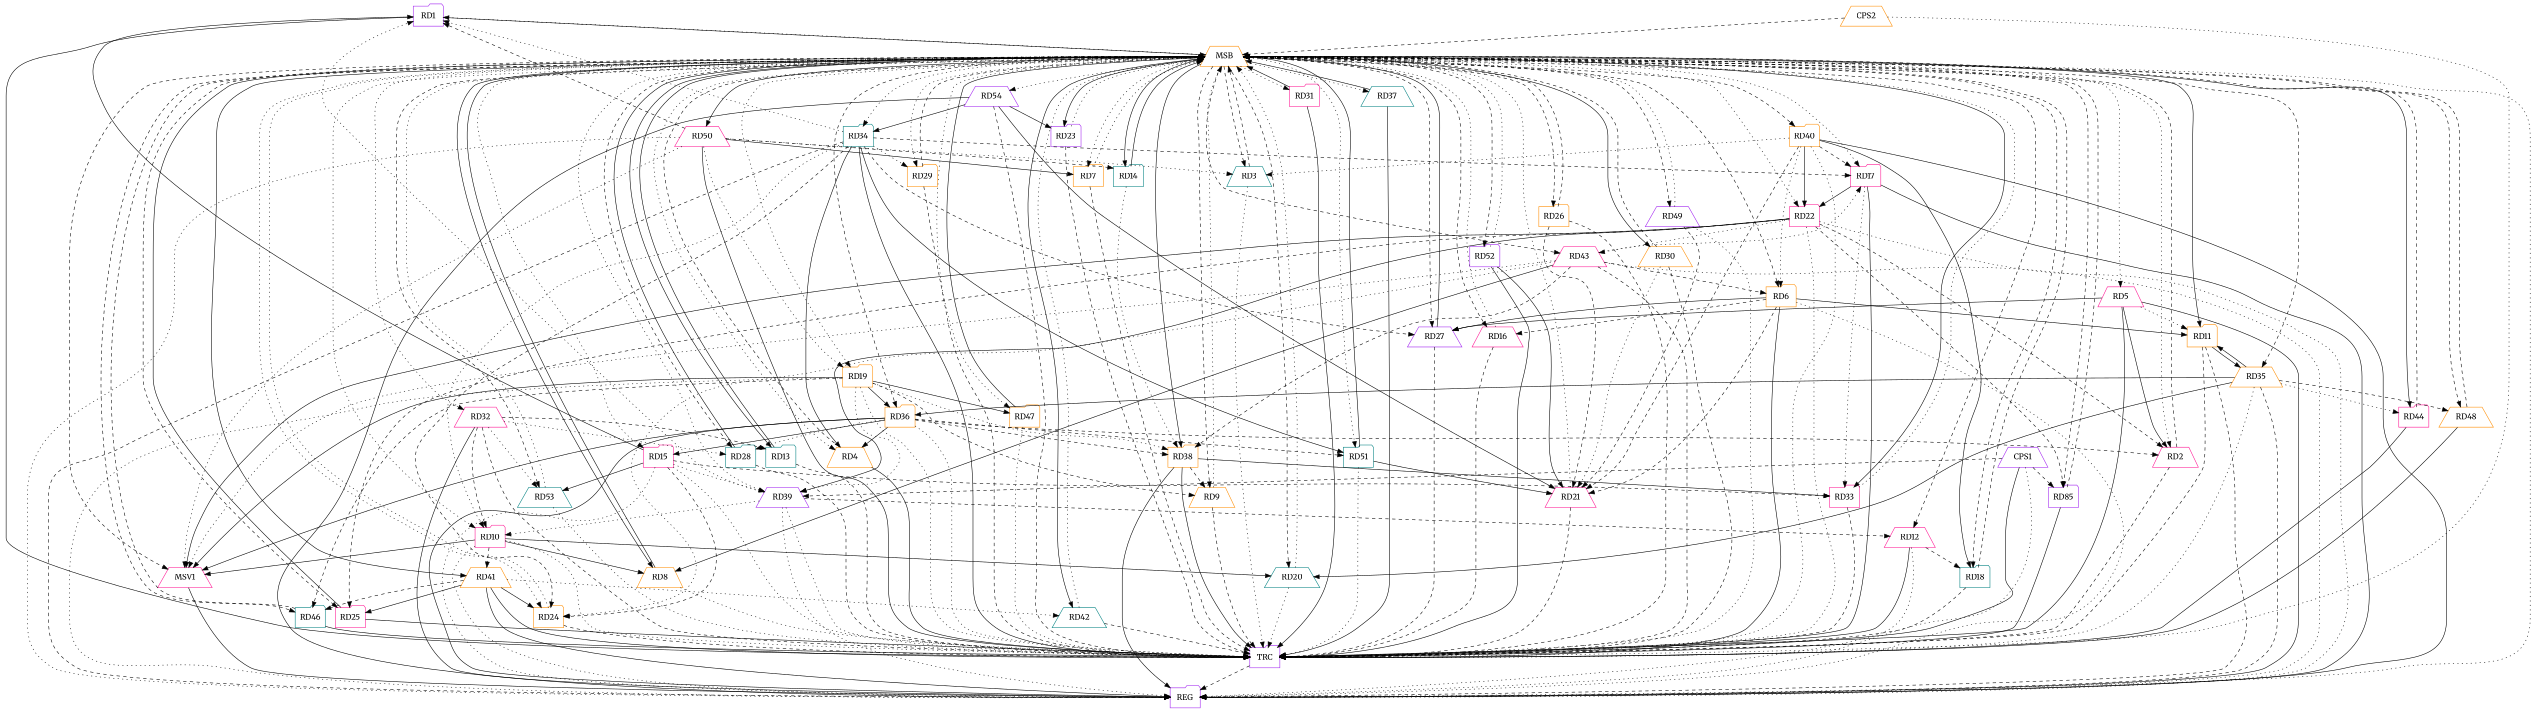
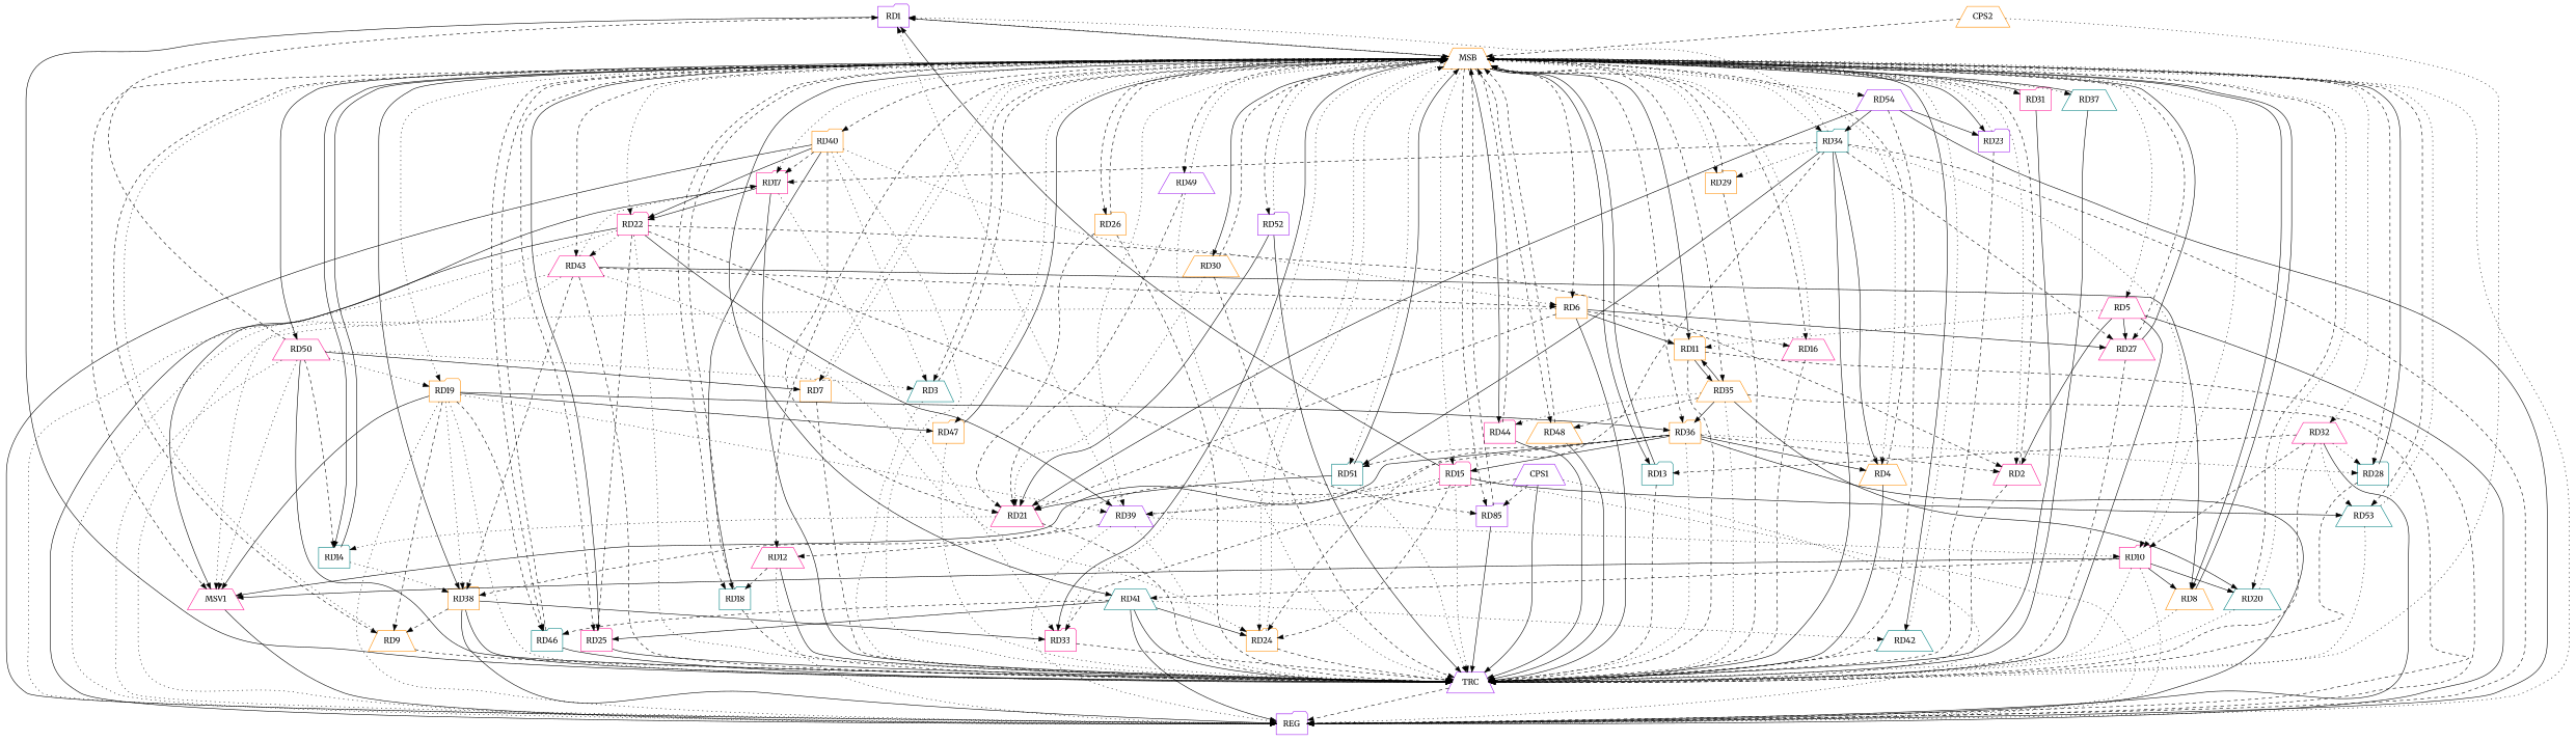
  strict digraph {
    fontname=Merriweather
    node [color=darkorange fontname=Merriweather shape=folder]
    edge [fontname=Merriweather style=dashed]
    n1 [color=purple label=RD1]
    n2 [label=MSB shape=trapezium]
-   n3 [color=purple label=TRC]
+   n3 [color=purple label=TRC shape=trapezium]
    n4 [color=deeppink label=RD2 shape=trapezium]
    n5 [color=teal label=RD3 shape=trapezium]
    n6 [label=RD4 shape=trapezium]
    n7 [color=deeppink label=RD5 shape=trapezium]
    n8 [label=RD11]
-   n9 [color=purple label=RD27 shape=trapezium]
+   n9 [color=deeppink label=RD27 shape=trapezium]
    n10 [color=purple label=REG]
    n11 [label=RD6]
    n12 [color=deeppink label=RD16 shape=trapezium]
    n13 [label=RD7]
    n14 [label=RD8 shape=trapezium]
    n15 [label=RD9 shape=trapezium]
    n16 [color=deeppink label=RD10]
    n17 [color=teal label=RD20 shape=trapezium]
-   n18 [label=RD41 shape=trapezium]
+   n18 [color=teal label=RD41 shape=trapezium]
    n19 [color=deeppink label=MSV1 shape=trapezium]
    n20 [label=RD35 shape=trapezium]
    n21 [color=deeppink label=RD12 shape=trapezium]
    n22 [color=teal label=RD18]
    n23 [color=teal label=RD13]
    n24 [color=teal label=RD14]
    n25 [color=deeppink label=RD15]
    n26 [label=RD24]
    n27 [color=deeppink label=RD33]
    n28 [color=purple label=RD39 shape=trapezium]
    n29 [color=teal label=RD53 shape=trapezium]
    n30 [color=deeppink label=RD17]
    n31 [color=deeppink label=RD22]
    n32 [label=RD19]
    n33 [label=RD36]
    n34 [label=RD38]
    n35 [color=teal label=RD46]
    n36 [label=RD47]
    n37 [color=deeppink label=RD25]
    n38 [color=deeppink label=RD43 shape=trapezium]
    n39 [color=purple label=RD85]
    n40 [color=purple label=RD23]
    n41 [label=RD26]
    n42 [color=teal label=RD28]
    n43 [label=RD29]
    n44 [label=RD30 shape=trapezium]
    n45 [color=deeppink label=RD31]
    n46 [color=deeppink label=RD32 shape=trapezium]
    n47 [color=teal label=RD34]
    n48 [color=teal label=RD51]
    n49 [color=deeppink label=RD44]
    n50 [label=RD48 shape=trapezium]
    n51 [color=teal label=RD37 shape=trapezium]
    n52 [label=RD40]
    n53 [color=teal label=RD42 shape=trapezium]
    n54 [color=purple label=RD49 shape=trapezium]
    n55 [color=deeppink label=RD50 shape=trapezium]
    n56 [color=purple label=RD52]
    n57 [color=purple label=RD54 shape=trapezium]
    n58 [color=deeppink label=RD21 shape=trapezium]
    n59 [color=purple label=CPS1 shape=trapezium]
    n60 [label=CPS2 shape=trapezium]
    n1 -> n2 [style=solid]
    n1 -> n3 [style=solid]
    n2 -> n1 [style=dotted]
    n2 -> n4 [style=dotted]
    n2 -> n5
    n2 -> n6 [style=dotted]
    n2 -> n7 [style=dotted]
    n2 -> n8 [style=solid]
    n2 -> n9
    n2 -> n10 [style=dotted]
    n2 -> n11
    n2 -> n12
    n2 -> n13 [style=dotted]
    n2 -> n14 [style=solid]
    n2 -> n15
    n2 -> n16 [style=dotted]
    n2 -> n17
    n2 -> n18 [style=solid]
    n2 -> n19
    n2 -> n20
    n2 -> n21
    n2 -> n22
    n2 -> n23 [style=solid]
    n2 -> n24 [style=solid]
    n2 -> n25 [style=dotted]
    n2 -> n26 [style=dotted]
    n2 -> n27 [style=solid]
    n2 -> n28 [style=dotted]
    n2 -> n29
    n2 -> n30 [style=dotted]
    n2 -> n31 [style=dotted]
    n2 -> n32 [style=dotted]
    n2 -> n33
    n2 -> n34 [style=solid]
    n2 -> n35
    n2 -> n36 [style=dotted]
    n2 -> n37
    n2 -> n38
    n2 -> n39
    n2 -> n40 [style=solid]
    n2 -> n41
    n2 -> n42
    n2 -> n43 [style=dotted]
    n2 -> n44 [style=solid]
    n2 -> n45 [style=dotted]
    n2 -> n46 [style=dotted]
    n2 -> n47 [style=dotted]
    n2 -> n48 [style=dotted]
    n2 -> n49 [style=solid]
    n2 -> n50
    n2 -> n51 [style=dotted]
    n2 -> n52
    n2 -> n53 [style=solid]
    n2 -> n54
    n2 -> n55 [style=solid]
    n2 -> n56
    n2 -> n57 [style=dotted]
    n3 -> n10
    n4 -> n2
    n4 -> n3
    n5 -> n2
    n5 -> n3 [style=dotted]
    n6 -> n2
    n6 -> n3 [style=solid]
    n7 -> n3 [style=solid]
    n7 -> n4 [style=solid]
    n7 -> n8 [style=dotted]
    n7 -> n9 [style=solid]
    n7 -> n10 [style=solid]
    n8 -> n3
    n8 -> n10
    n8 -> n20 [style=solid]
    n9 -> n2 [style=solid]
    n9 -> n3
    n11 -> n3 [style=solid]
    n11 -> n8 [style=solid]
    n11 -> n9 [style=solid]
    n11 -> n10 [style=dotted]
    n11 -> n12
    n11 -> n58
    n12 -> n2 [style=dotted]
    n12 -> n3
    n13 -> n2 [style=dotted]
    n13 -> n3
    n14 -> n2 [style=solid]
    n14 -> n3 [style=dotted]
    n15 -> n2 [style=dotted]
    n15 -> n3
    n16 -> n3 [style=dotted]
    n16 -> n10 [style=dotted]
    n16 -> n14 [style=solid]
    n16 -> n17 [style=solid]
    n16 -> n18
    n16 -> n19 [style=solid]
    n17 -> n2 [style=dotted]
    n17 -> n3 [style=dotted]
    n18 -> n3 [style=solid]
    n18 -> n10 [style=solid]
    n18 -> n26 [style=solid]
    n18 -> n35
    n18 -> n37 [style=solid]
    n18 -> n53 [style=dotted]
    n19 -> n10 [style=solid]
    n20 -> n3 [style=dotted]
    n20 -> n8 [style=solid]
    n20 -> n10
    n20 -> n17 [style=solid]
    n20 -> n33 [style=solid]
    n20 -> n49 [style=dotted]
    n20 -> n50
    n21 -> n3 [style=solid]
    n21 -> n10 [style=dotted]
    n21 -> n22
    n22 -> n2
    n22 -> n3
    n23 -> n2 [style=solid]
    n23 -> n3
    n24 -> n2 [style=solid]
    n24 -> n34 [style=dotted]
    n25 -> n1 [style=solid]
    n25 -> n3 [style=dotted]
    n25 -> n10 [style=dotted]
    n25 -> n26
    n25 -> n27
    n25 -> n28 [style=dotted]
    n25 -> n29 [style=solid]
    n26 -> n2 [style=dotted]
    n26 -> n3
    n27 -> n2 [style=dotted]
    n27 -> n3
    n28 -> n1 [style=dotted]
    n28 -> n3 [style=dotted]
    n28 -> n10 [style=dotted]
    n28 -> n16 [style=dotted]
    n28 -> n21
    n29 -> n2 [style=dotted]
    n29 -> n3 [style=dotted]
    n30 -> n3 [style=solid]
    n30 -> n10 [style=solid]
    n30 -> n27 [style=dotted]
    n30 -> n31 [style=solid]
    n31 -> n3 [style=dotted]
    n31 -> n4
    n31 -> n10 [style=dotted]
    n31 -> n19 [style=solid]
    n31 -> n28 [style=solid]
    n31 -> n37
    n31 -> n38 [style=dotted]
    n31 -> n39
    n32 -> n3 [style=dotted]
    n32 -> n10 [style=dotted]
    n32 -> n15
    n32 -> n19 [style=solid]
    n32 -> n28 [style=dotted]
    n32 -> n33 [style=solid]
    n32 -> n34 [style=dotted]
    n32 -> n35
    n32 -> n36 [style=solid]
    n33 -> n3 [style=dotted]
    n33 -> n4
    n33 -> n6 [style=solid]
    n33 -> n10 [style=solid]
    n33 -> n19 [style=solid]
    n33 -> n25 [style=solid]
    n33 -> n34
    n33 -> n42 [style=dotted]
    n33 -> n48
    n34 -> n3 [style=solid]
    n34 -> n10 [style=solid]
    n34 -> n15
    n34 -> n27 [style=solid]
    n35 -> n2
    n35 -> n3 [style=solid]
    n36 -> n2 [style=solid]
    n36 -> n3 [style=dotted]
    n37 -> n2 [style=solid]
    n37 -> n3 [style=solid]
    n38 -> n3
    n38 -> n10 [style=dotted]
    n38 -> n11
    n38 -> n14 [style=solid]
    n38 -> n19 [style=dotted]
    n38 -> n26 [style=dotted]
    n38 -> n30 [style=dotted]
    n38 -> n34
    n39 -> n2
    n39 -> n3 [style=solid]
    n40 -> n2 [style=dotted]
    n40 -> n3
    n41 -> n2
    n41 -> n3
    n41 -> n58
    n42 -> n2 [style=solid]
    n42 -> n3
    n43 -> n2
    n43 -> n3
    n44 -> n2
    n44 -> n3
    n44 -> n58 [style=dotted]
    n45 -> n2 [style=solid]
    n45 -> n3 [style=solid]
    n46 -> n3
    n46 -> n10 [style=solid]
    n46 -> n16
    n46 -> n23
    n46 -> n29 [style=dotted]
    n46 -> n42 [style=dotted]
    n47 -> n1 [style=dotted]
    n47 -> n3 [style=solid]
    n47 -> n6 [style=solid]
    n47 -> n9
    n47 -> n10
    n47 -> n16 [style=dotted]
    n47 -> n26
    n47 -> n30
    n47 -> n43 [style=dotted]
    n47 -> n48 [style=solid]
    n48 -> n2 [style=solid]
    n48 -> n3 [style=dotted]
    n48 -> n58 [style=solid]
    n49 -> n2
    n49 -> n3 [style=solid]
    n50 -> n2
    n50 -> n3 [style=solid]
    n51 -> n2 [style=solid]
    n51 -> n3 [style=solid]
    n52 -> n3 [style=dotted]
    n52 -> n5 [style=dotted]
    n52 -> n10 [style=solid]
    n52 -> n11 [style=dotted]
    n52 -> n22 [style=solid]
    n52 -> n30
    n52 -> n31 [style=solid]
    n52 -> n58
    n53 -> n2 [style=dotted]
    n53 -> n3
    n54 -> n2 [style=dotted]
    n54 -> n3 [style=dotted]
    n54 -> n58
    n55 -> n1
    n55 -> n3 [style=solid]
    n55 -> n5 [style=dotted]
    n55 -> n10 [style=dotted]
    n55 -> n13 [style=solid]
    n55 -> n19 [style=dotted]
    n55 -> n24
    n55 -> n32 [style=dotted]
    n56 -> n2 [style=dotted]
    n56 -> n3 [style=solid]
    n56 -> n58 [style=solid]
    n57 -> n3
    n57 -> n10 [style=solid]
    n57 -> n40 [style=solid]
    n57 -> n47 [style=solid]
    n57 -> n58 [style=solid]
-   n58 -> n2 [style=dotted]
+   n58 -> n24 [style=dotted]
    n58 -> n3
    n59 -> n3 [style=solid]
    n59 -> n10 [style=dotted]
    n59 -> n28
    n59 -> n39
    n60 -> n2
    n60 -> n3 [style=dotted]
  }
